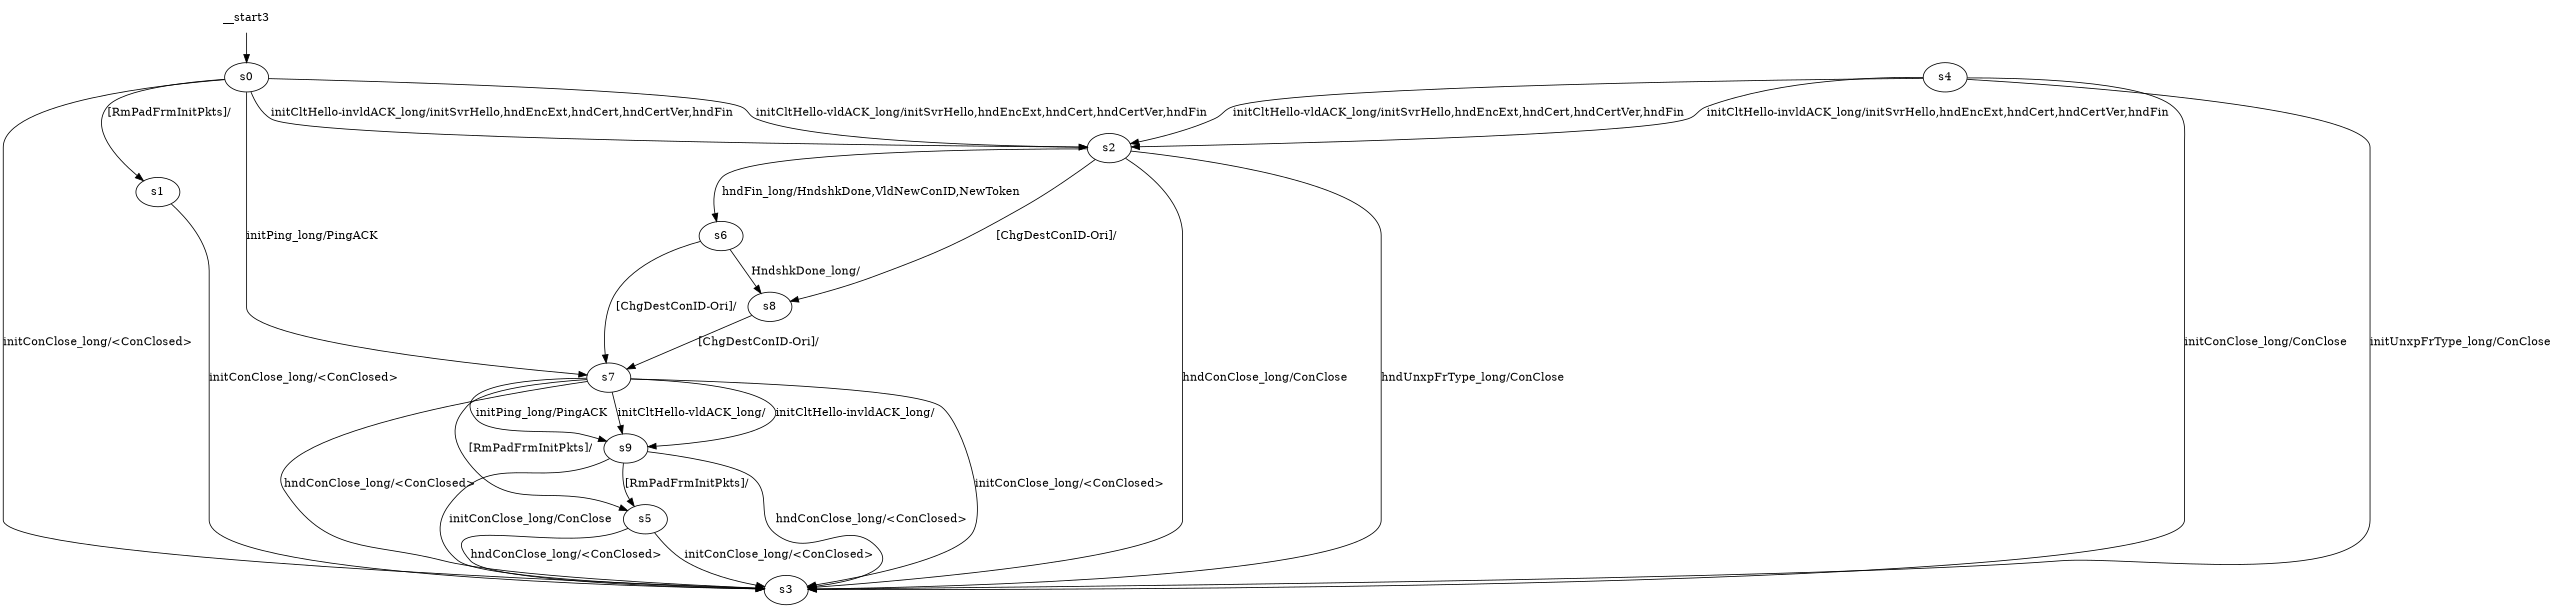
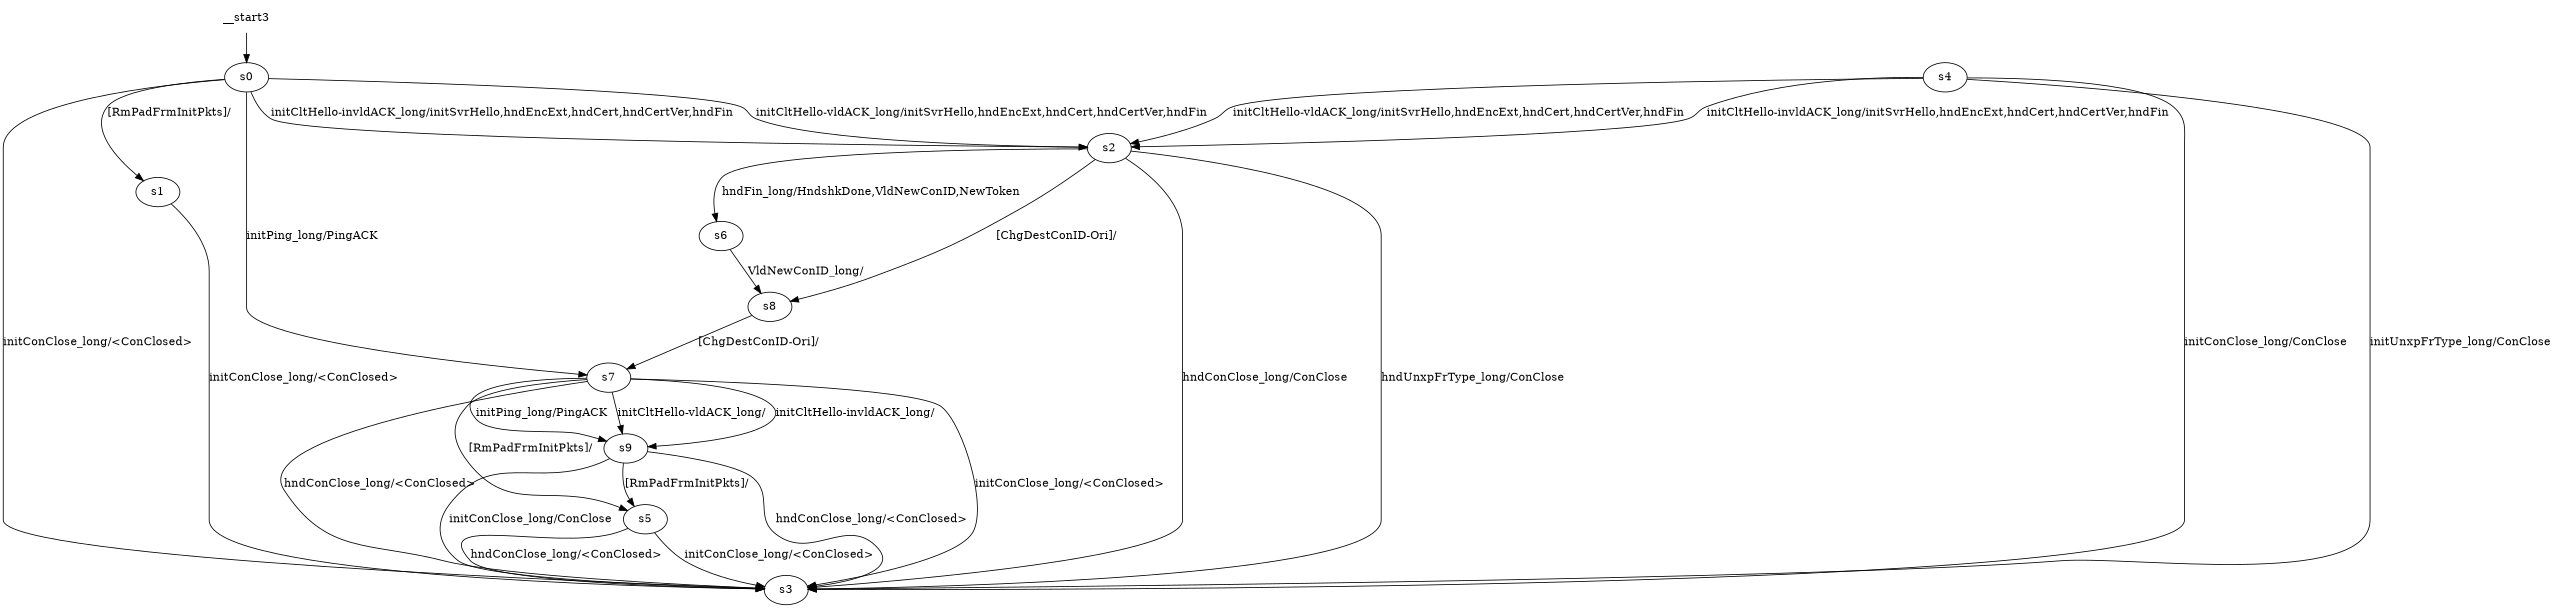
  digraph {
    n1 [label=s0]
    n2 [label=s1]
    n3 [label=s2]
    n4 [label=s3]
    n5 [label=s7]
    n6 [label=s6]
    n7 [label=s8]
    n8 [label=s4]
    n9 [label=s5]
    n10 [label=s9]
    n11 [label=__start3 shape=none]
    n1 -> n2 [label="[RmPadFrmInitPkts]/ "]
    n1 -> n3 [label="initCltHello-vldACK_long/initSvrHello,hndEncExt,hndCert,hndCertVer,hndFin "]
    n1 -> n3 [label="initCltHello-invldACK_long/initSvrHello,hndEncExt,hndCert,hndCertVer,hndFin "]
    n1 -> n4 [label="initConClose_long/<ConClosed> "]
    n1 -> n5 [label="initPing_long/PingACK "]
    n2 -> n4 [label="initConClose_long/<ConClosed> "]
    n3 -> n4 [label="hndConClose_long/ConClose "]
    n3 -> n4 [label="hndUnxpFrType_long/ConClose "]
    n3 -> n6 [label="hndFin_long/HndshkDone,VldNewConID,NewToken "]
    n3 -> n7 [label="[ChgDestConID-Ori]/ "]
    n5 -> n4 [label="initConClose_long/<ConClosed> "]
    n5 -> n4 [label="hndConClose_long/<ConClosed> "]
    n5 -> n9 [label="[RmPadFrmInitPkts]/ "]
    n5 -> n10 [label="initPing_long/PingACK "]
    n5 -> n10 [label="initCltHello-vldACK_long/ "]
    n5 -> n10 [label="initCltHello-invldACK_long/ "]
-   n6 -> n5 [label="[ChgDestConID-Ori]/ "]
-   n6 -> n7 [label="HndshkDone_long/ "]
+   n6 -> n7 [label="VldNewConID_long/ "]
    n7 -> n5 [label="[ChgDestConID-Ori]/ "]
    n8 -> n3 [label="initCltHello-vldACK_long/initSvrHello,hndEncExt,hndCert,hndCertVer,hndFin "]
    n8 -> n3 [label="initCltHello-invldACK_long/initSvrHello,hndEncExt,hndCert,hndCertVer,hndFin "]
    n8 -> n4 [label="initConClose_long/ConClose "]
    n8 -> n4 [label="initUnxpFrType_long/ConClose "]
    n9 -> n4 [label="initConClose_long/<ConClosed> "]
    n9 -> n4 [label="hndConClose_long/<ConClosed> "]
    n10 -> n4 [label="initConClose_long/ConClose "]
    n10 -> n4 [label="hndConClose_long/<ConClosed> "]
    n10 -> n9 [label="[RmPadFrmInitPkts]/ "]
    n11 -> n1
  }
